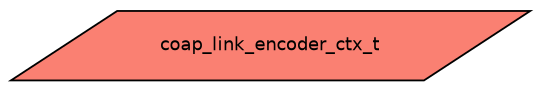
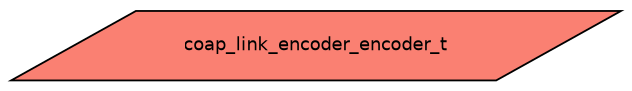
  digraph {
    rankdir=LR
-   n1 [color=black fillcolor=salmon fontname=Helvetica fontsize=10 height=0.2 label=coap_link_encoder_ctx_t shape=parallelogram style=filled width=0.4]
+   n1 [color=black fillcolor=salmon fontname=Helvetica fontsize=10 height=0.2 label=coap_link_encoder_encoder_t shape=parallelogram style=filled width=0.4]
  }
